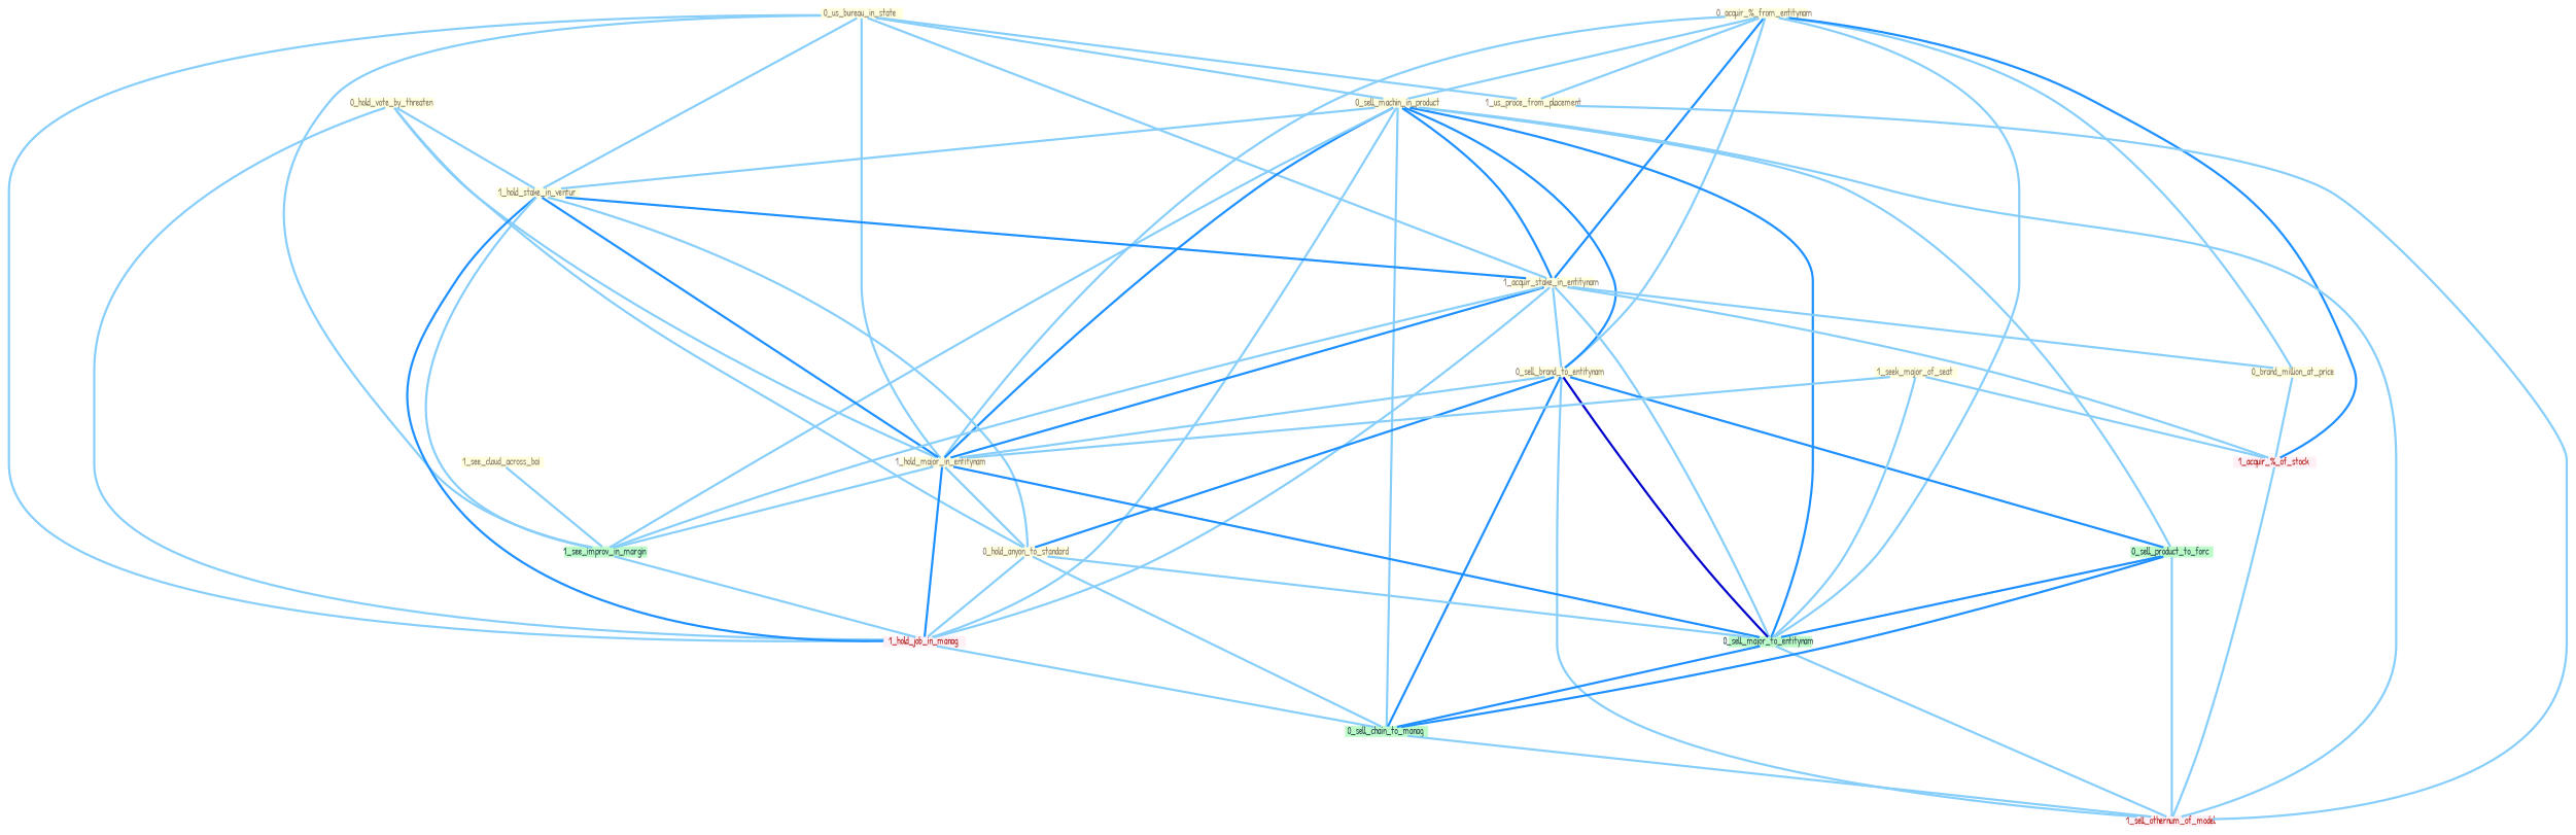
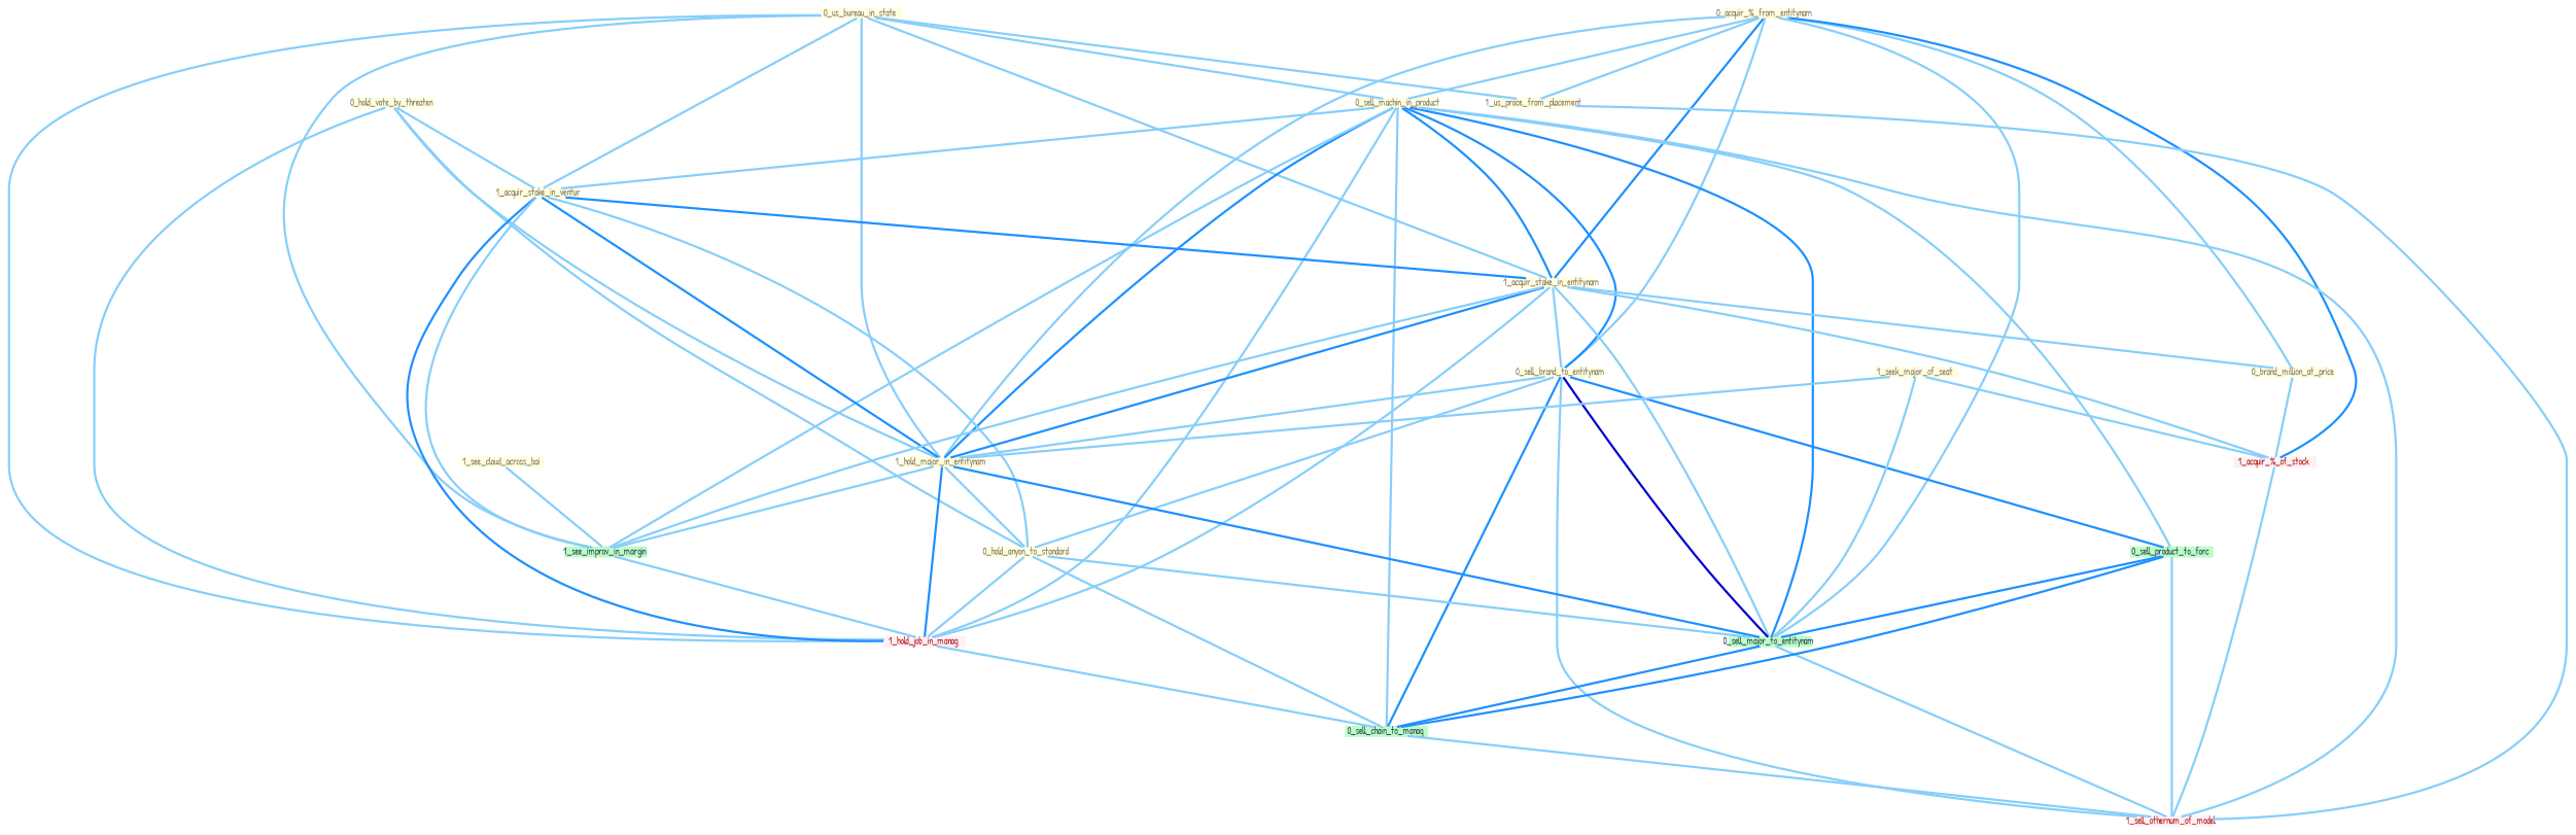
  graph {
    fontname="Patrick Hand"
    node [color="#ffffe0" fixedsize=true fontcolor="#8b7d6b" fontname="Patrick Hand" fontsize=4 shape=polygon style=filled]
    edge [color="#87cefa" fontname="Patrick Hand" w=1]
    "0_acquir_%_from_entitynam " [height=.06 width=.5]
    "0_us_bureau_in_state " [height=.06 width=.5]
    "0_hold_vote_by_threaten " [height=.06 width=.5]
    n4 [height=.06 label="0_sell_machin_in_product" width=.5]
-   "1_hold_stake_in_ventur " [height=.06 width=.5]
+   "1_hold_stake_in_ventur " [height=.06 width=.5 label="1_acquir_stake_in_ventur"]
    "1_acquir_stake_in_entitynam " [height=.06 width=.5]
    "1_us_proce_from_placement " [height=.06 width=.5]
    "0_sell_brand_to_entitynam " [height=.06 width=.5]
    "1_seek_major_of_seat " [height=.06 width=.5]
    "1_hold_major_in_entitynam " [height=.06 width=.5]
    "0_hold_anyon_to_standard " [height=.06 width=.5]
    n12 [height=.06 label="0_brand_million_at_price" width=.5]
    "1_see_cloud_across_bai " [height=.06 width=.5]
    "1_acquir_%_of_stock " [color="#fff0f5" fontcolor="#b22222" height=.06 width=.5]
    "1_hold_job_in_manag " [color="#fff0f5" fontcolor="#b22222" height=.06 width=.5]
    "1_sell_othernum_of_model " [color="#fff0f5" fontcolor="#b22222" height=.06 width=.5]
    "0_sell_major_to_entitynam " [color="#BDFCC9" fontcolor="#2f4f4f" height=.06 width=.5]
    "1_see_improv_in_margin " [color="#BDFCC9" fontcolor="#2f4f4f" height=.06 width=.5]
    "0_sell_product_to_forc " [color="#BDFCC9" fontcolor="#2f4f4f" height=.06 width=.5]
    "0_sell_chain_to_manag " [color="#BDFCC9" fontcolor="#2f4f4f" height=.06 width=.5]
    subgraph sub_1 {
      "0_acquir_%_from_entitynam "
      "0_us_bureau_in_state "
      "0_hold_vote_by_threaten "
      n4
      "1_hold_stake_in_ventur "
      "1_acquir_stake_in_entitynam "
      "1_us_proce_from_placement "
      "0_sell_brand_to_entitynam "
      "1_seek_major_of_seat "
      "1_hold_major_in_entitynam "
      "0_hold_anyon_to_standard "
      n12
      "1_see_cloud_across_bai "
    }
    subgraph sub_2 {
      "1_acquir_%_of_stock "
      "1_hold_job_in_manag "
      "1_sell_othernum_of_model "
    }
    "0_acquir_%_from_entitynam " -- n4
    "0_acquir_%_from_entitynam " -- "1_acquir_stake_in_entitynam " [color="#1e90ff" w=2]
    "0_acquir_%_from_entitynam " -- "1_us_proce_from_placement "
    "0_acquir_%_from_entitynam " -- "0_sell_brand_to_entitynam "
    "0_acquir_%_from_entitynam " -- "1_hold_major_in_entitynam "
    "0_acquir_%_from_entitynam " -- n12
    "0_acquir_%_from_entitynam " -- "1_acquir_%_of_stock " [color="#1e90ff" w=2]
    "0_acquir_%_from_entitynam " -- "0_sell_major_to_entitynam "
    "0_us_bureau_in_state " -- n4
    "0_us_bureau_in_state " -- "1_hold_stake_in_ventur "
    "0_us_bureau_in_state " -- "1_acquir_stake_in_entitynam "
    "0_us_bureau_in_state " -- "1_us_proce_from_placement "
    "0_us_bureau_in_state " -- "1_hold_major_in_entitynam "
    "0_us_bureau_in_state " -- "1_hold_job_in_manag "
    "0_us_bureau_in_state " -- "1_see_improv_in_margin "
    "0_hold_vote_by_threaten " -- "1_hold_stake_in_ventur "
    "0_hold_vote_by_threaten " -- "1_hold_major_in_entitynam "
    "0_hold_vote_by_threaten " -- "0_hold_anyon_to_standard "
    "0_hold_vote_by_threaten " -- "1_hold_job_in_manag "
    n4 -- "1_hold_stake_in_ventur "
    n4 -- "1_acquir_stake_in_entitynam " [color="#1e90ff" w=2]
    n4 -- "0_sell_brand_to_entitynam " [color="#1e90ff" w=2]
    n4 -- "1_hold_major_in_entitynam " [color="#1e90ff" w=2]
    n4 -- "1_hold_job_in_manag "
    n4 -- "1_sell_othernum_of_model "
    n4 -- "0_sell_major_to_entitynam " [color="#1e90ff" w=2]
    n4 -- "1_see_improv_in_margin "
    n4 -- "0_sell_product_to_forc "
    n4 -- "0_sell_chain_to_manag "
    "1_hold_stake_in_ventur " -- "1_acquir_stake_in_entitynam " [color="#1e90ff" w=2]
    "1_hold_stake_in_ventur " -- "1_hold_major_in_entitynam " [color="#1e90ff" w=2]
    "1_hold_stake_in_ventur " -- "0_hold_anyon_to_standard "
    "1_hold_stake_in_ventur " -- "1_hold_job_in_manag " [color="#1e90ff" w=2]
    "1_hold_stake_in_ventur " -- "1_see_improv_in_margin "
    "1_acquir_stake_in_entitynam " -- "0_sell_brand_to_entitynam "
    "1_acquir_stake_in_entitynam " -- "1_hold_major_in_entitynam " [color="#1e90ff" w=2]
    "1_acquir_stake_in_entitynam " -- n12
    "1_acquir_stake_in_entitynam " -- "1_acquir_%_of_stock "
    "1_acquir_stake_in_entitynam " -- "1_hold_job_in_manag "
    "1_acquir_stake_in_entitynam " -- "0_sell_major_to_entitynam "
    "1_acquir_stake_in_entitynam " -- "1_see_improv_in_margin "
    "1_us_proce_from_placement " -- "1_sell_othernum_of_model "
    "0_sell_brand_to_entitynam " -- "1_hold_major_in_entitynam "
-   "0_sell_brand_to_entitynam " -- "0_hold_anyon_to_standard " [color="#1e90ff"]
+   "0_sell_brand_to_entitynam " -- "0_hold_anyon_to_standard "
    "0_sell_brand_to_entitynam " -- "1_sell_othernum_of_model "
    "0_sell_brand_to_entitynam " -- "0_sell_major_to_entitynam " [color="#0000cd" w=3]
    "0_sell_brand_to_entitynam " -- "0_sell_product_to_forc " [color="#1e90ff" w=2]
    "0_sell_brand_to_entitynam " -- "0_sell_chain_to_manag " [color="#1e90ff" w=2]
    "1_seek_major_of_seat " -- "1_hold_major_in_entitynam "
    "1_seek_major_of_seat " -- "1_acquir_%_of_stock "
    "1_seek_major_of_seat " -- "0_sell_major_to_entitynam "
    "1_hold_major_in_entitynam " -- "0_hold_anyon_to_standard "
    "1_hold_major_in_entitynam " -- "1_hold_job_in_manag " [color="#1e90ff" w=2]
    "1_hold_major_in_entitynam " -- "0_sell_major_to_entitynam " [color="#1e90ff" w=2]
    "1_hold_major_in_entitynam " -- "1_see_improv_in_margin "
    "0_hold_anyon_to_standard " -- "1_hold_job_in_manag "
    "0_hold_anyon_to_standard " -- "0_sell_major_to_entitynam "
    "0_hold_anyon_to_standard " -- "0_sell_chain_to_manag "
    n12 -- "1_acquir_%_of_stock "
    "1_see_cloud_across_bai " -- "1_see_improv_in_margin "
    "1_acquir_%_of_stock " -- "1_sell_othernum_of_model "
    "1_hold_job_in_manag " -- "0_sell_chain_to_manag "
    "0_sell_major_to_entitynam " -- "1_sell_othernum_of_model "
    "0_sell_major_to_entitynam " -- "0_sell_chain_to_manag " [color="#1e90ff" w=2]
    "1_see_improv_in_margin " -- "1_hold_job_in_manag "
    "0_sell_product_to_forc " -- "1_sell_othernum_of_model "
    "0_sell_product_to_forc " -- "0_sell_major_to_entitynam " [color="#1e90ff" w=2]
    "0_sell_product_to_forc " -- "0_sell_chain_to_manag " [color="#1e90ff" w=2]
    "0_sell_chain_to_manag " -- "1_sell_othernum_of_model "
  }
